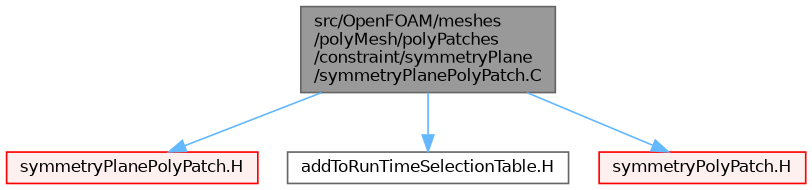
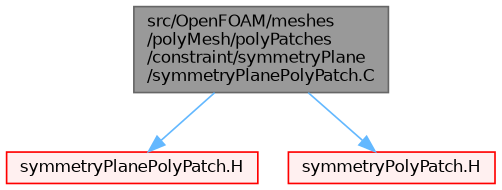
  digraph {
    node [color=red fillcolor="#FFF0F0" fontname=Helvetica fontsize=10 shape=box style=filled]
    edge [color=steelblue1 fontname=Helvetica fontsize=10 labelfontname=Helvetica labelfontsize=10 style=solid]
    n1 [color=gray40 fillcolor=grey60 fontcolor=black height=0.2 label="src/OpenFOAM/meshes\l/polyMesh/polyPatches\l/constraint/symmetryPlane\l/symmetryPlanePolyPatch.C" width=0.4]
    n2 [height=0.2 label="symmetryPlanePolyPatch.H" width=0.4]
-   n3 [color=grey40 fillcolor=white height=0.2 label="addToRunTimeSelectionTable.H" width=0.4]
    n4 [height=0.2 label="symmetryPolyPatch.H" width=0.4]
    n1 -> n2
-   n1 -> n3
    n1 -> n4
  }
